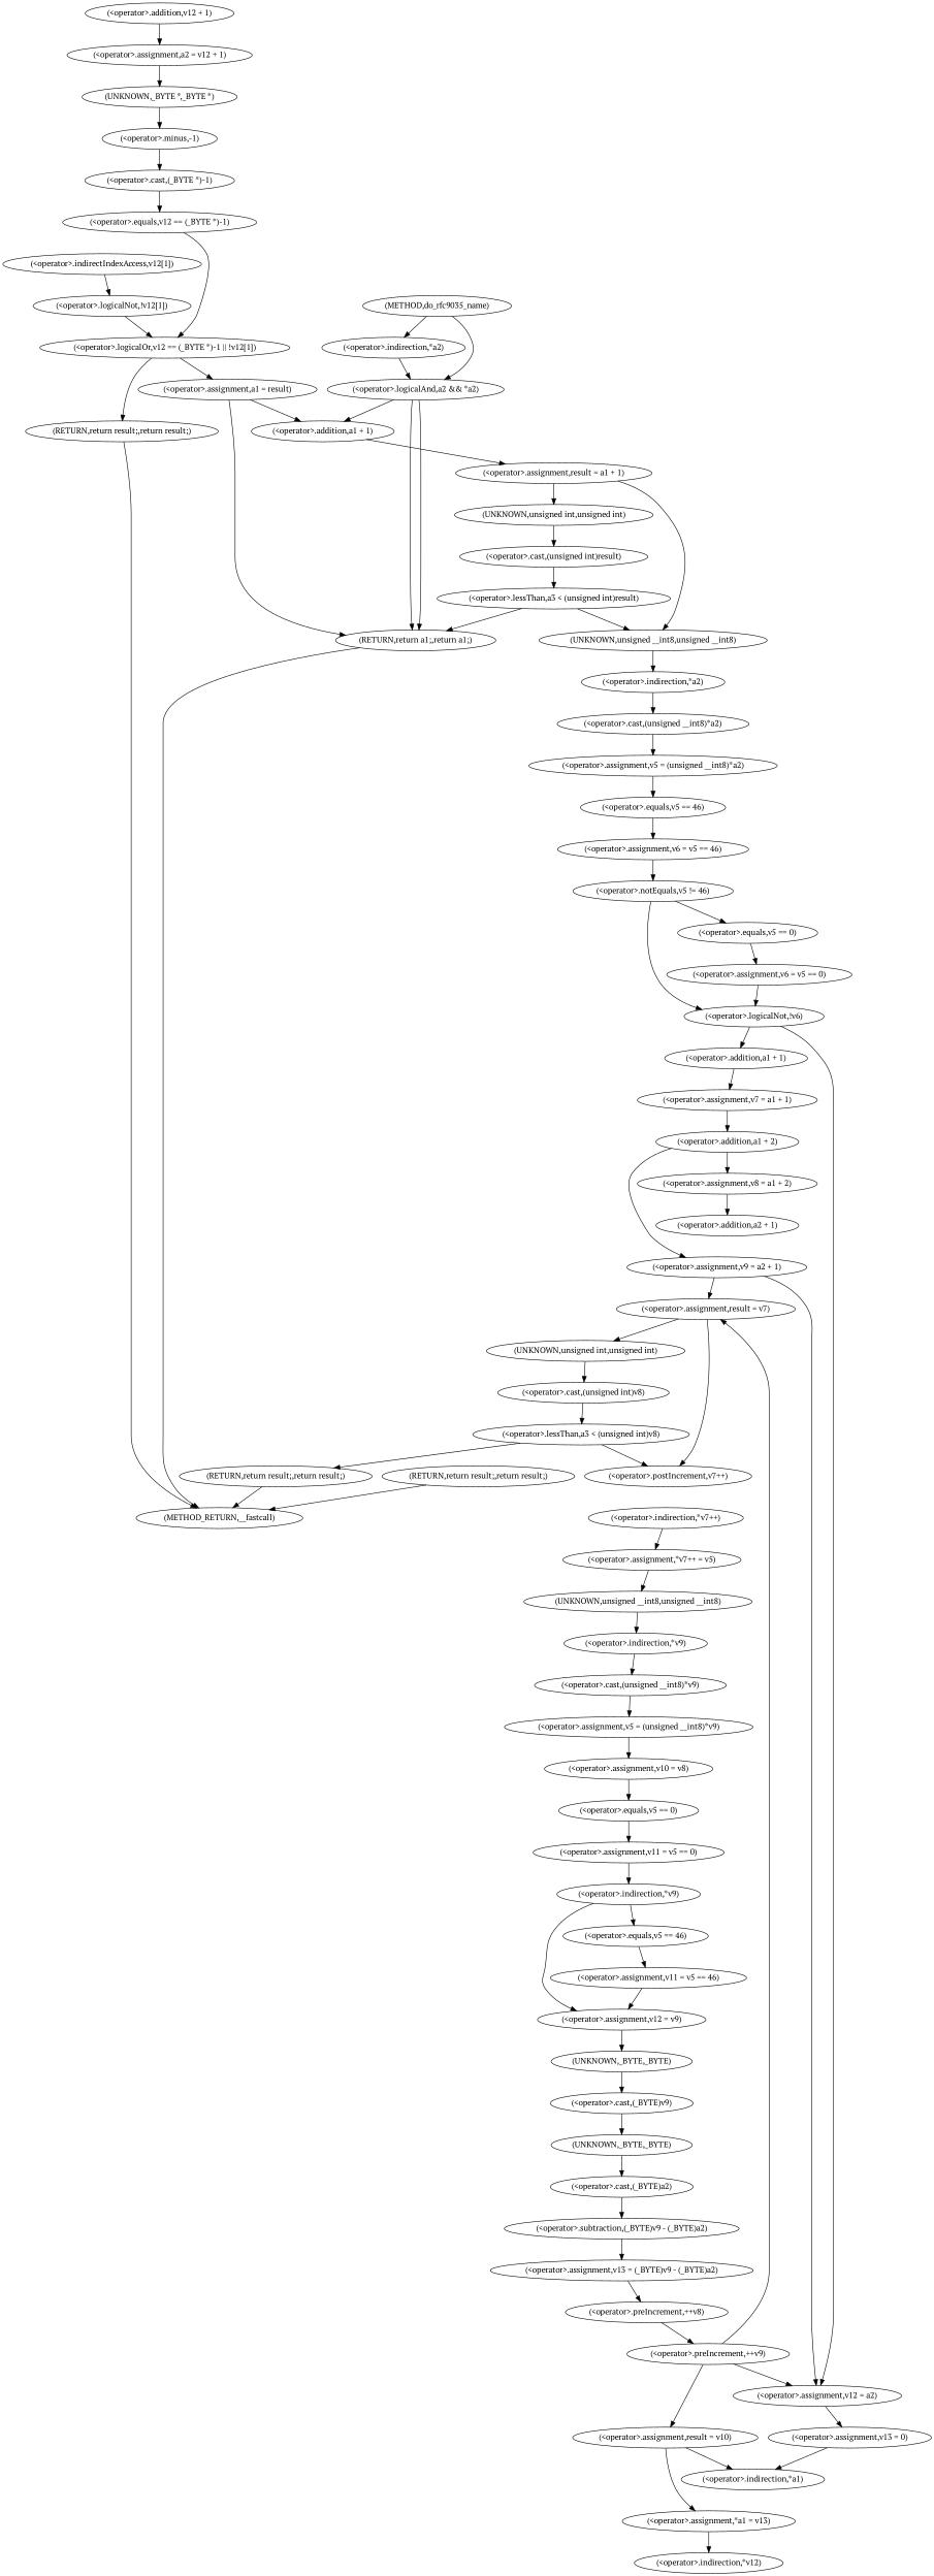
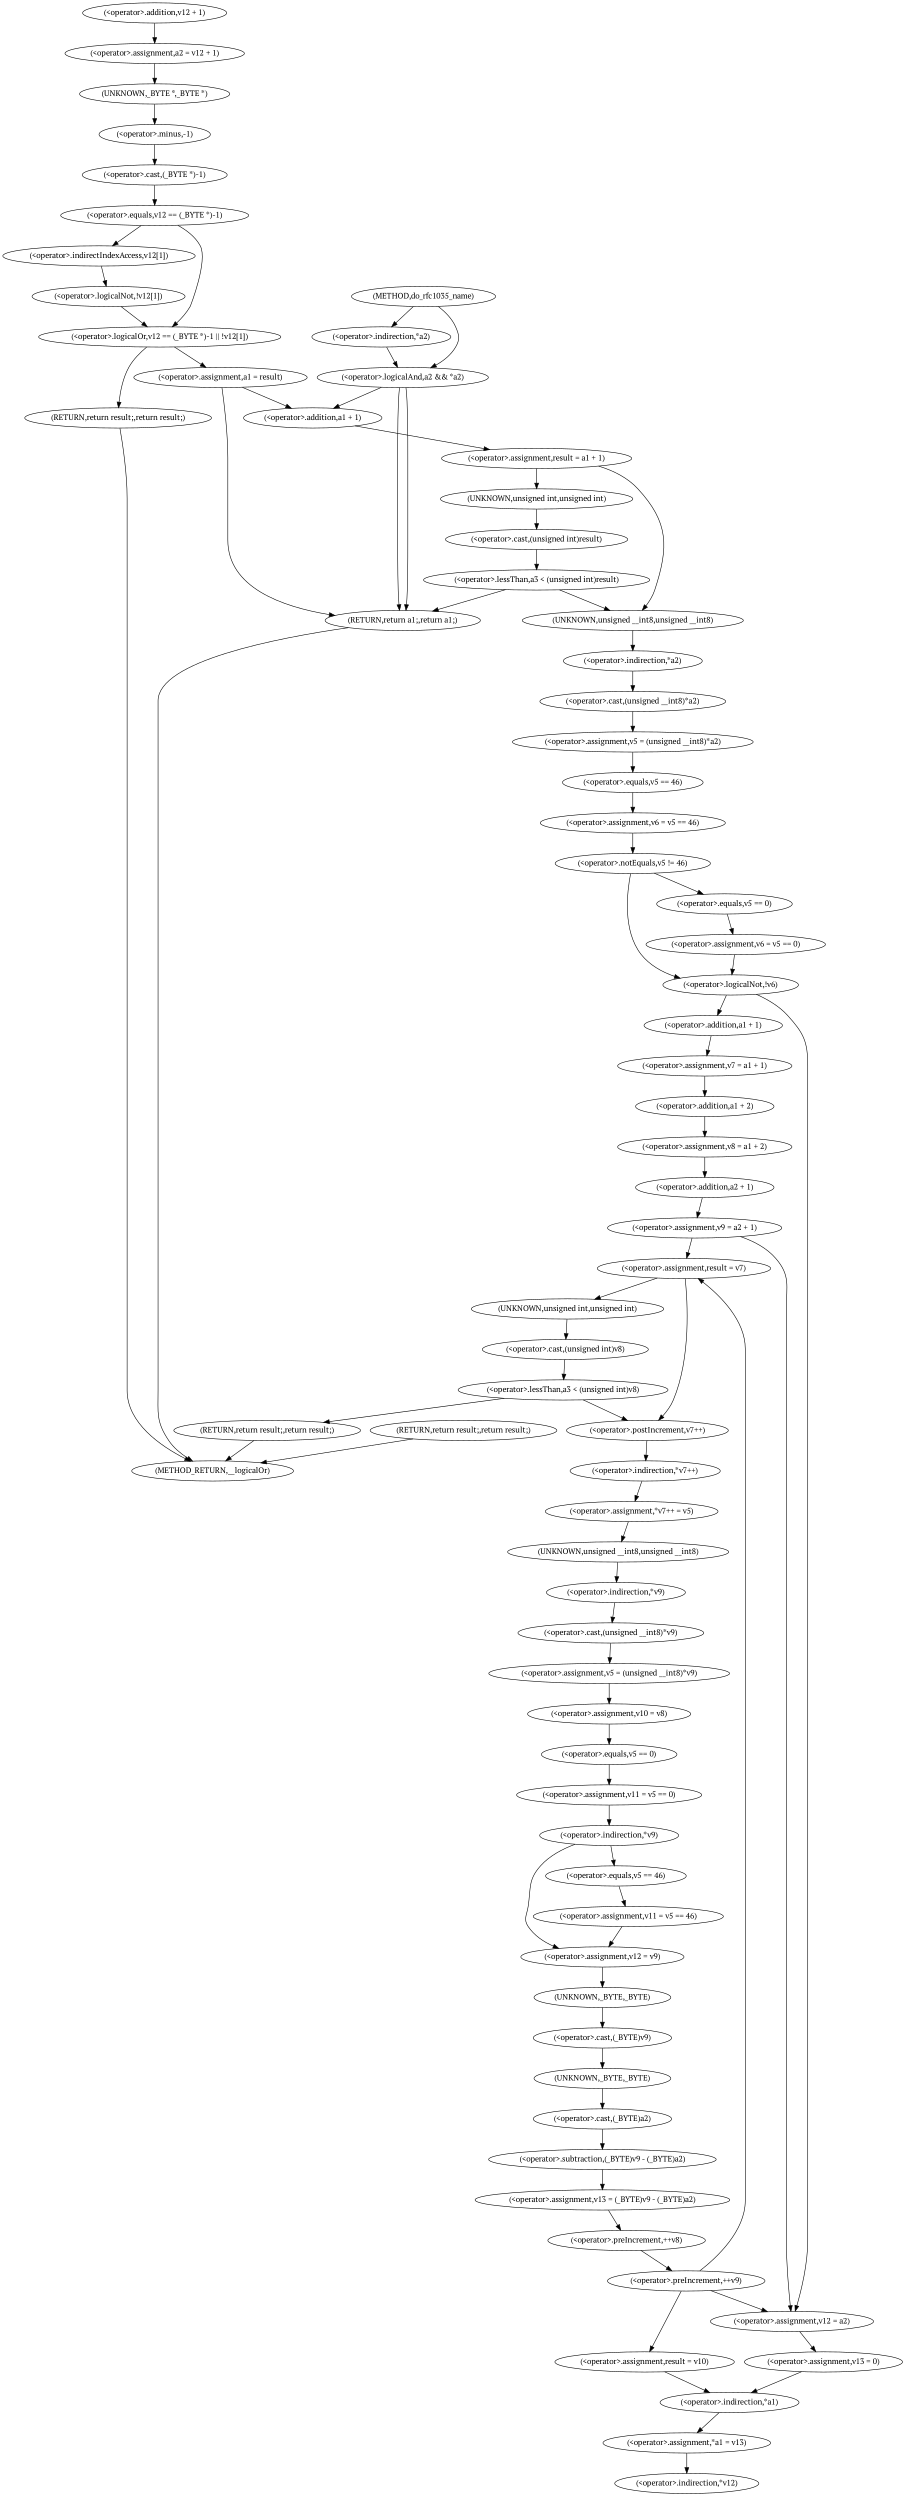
  digraph {
    fontname="PT Serif"
    node [fontname="PT Serif"]
    edge [fontname="PT Serif"]
    n1 [label="(<operator>.logicalAnd,a2 && *a2)"]
    n2 [label="(<operator>.addition,a1 + 1)"]
    n3 [label="(RETURN,return a1;,return a1;)"]
    n4 [label="(<operator>.assignment,result = a1 + 1)"]
-   n5 [label="(METHOD_RETURN,__fastcall)"]
+   n5 [label="(METHOD_RETURN,__logicalOr)"]
    n6 [label="(<operator>.indirection,*a2)"]
    n7 [label="(UNKNOWN,unsigned int,unsigned int)"]
    n8 [label="(UNKNOWN,unsigned __int8,unsigned __int8)"]
    n9 [label="(<operator>.cast,(unsigned int)result)"]
    n10 [label="(<operator>.indirection,*a2)"]
    n11 [label="(<operator>.lessThan,a3 < (unsigned int)result)"]
    n12 [label="(<operator>.assignment,v5 = (unsigned __int8)*a2)"]
    n13 [label="(<operator>.equals,v5 == 46)"]
    n14 [label="(<operator>.assignment,v6 = v5 == 46)"]
    n15 [label="(<operator>.cast,(unsigned __int8)*a2)"]
    n16 [label="(<operator>.notEquals,v5 != 46)"]
    n17 [label="(<operator>.equals,v5 == 0)"]
    n18 [label="(<operator>.logicalNot,!v6)"]
    n19 [label="(<operator>.assignment,v6 = v5 == 0)"]
    n20 [label="(<operator>.addition,a1 + 1)"]
    n21 [label="(<operator>.assignment,v12 = a2)"]
    n22 [label="(<operator>.assignment,v7 = a1 + 1)"]
    n23 [label="(<operator>.assignment,v13 = 0)"]
    n24 [label="(<operator>.addition,a1 + 2)"]
    n25 [label="(<operator>.assignment,v8 = a1 + 2)"]
    n26 [label="(<operator>.addition,a2 + 1)"]
    n27 [label="(<operator>.assignment,v9 = a2 + 1)"]
    n28 [label="(<operator>.assignment,result = v7)"]
    n29 [label="(UNKNOWN,unsigned int,unsigned int)"]
    n30 [label="(<operator>.postIncrement,v7++)"]
    n31 [label="(<operator>.cast,(unsigned int)v8)"]
    n32 [label="(<operator>.indirection,*v7++)"]
    n33 [label="(<operator>.lessThan,a3 < (unsigned int)v8)"]
    n34 [label="(RETURN,return result;,return result;)"]
    n35 [label="(<operator>.assignment,*v7++ = v5)"]
    n36 [label="(UNKNOWN,unsigned __int8,unsigned __int8)"]
    n37 [label="(<operator>.indirection,*v9)"]
    n38 [label="(<operator>.assignment,v5 = (unsigned __int8)*v9)"]
    n39 [label="(<operator>.assignment,v10 = v8)"]
    n40 [label="(<operator>.equals,v5 == 0)"]
    n41 [label="(<operator>.cast,(unsigned __int8)*v9)"]
    n42 [label="(<operator>.assignment,v11 = v5 == 0)"]
    n43 [label="(<operator>.indirection,*v9)"]
    n44 [label="(<operator>.equals,v5 == 46)"]
    n45 [label="(<operator>.assignment,v12 = v9)"]
    n46 [label="(<operator>.assignment,v11 = v5 == 46)"]
    n47 [label="(UNKNOWN,_BYTE,_BYTE)"]
    n48 [label="(<operator>.cast,(_BYTE)v9)"]
    n49 [label="(<operator>.assignment,v13 = (_BYTE)v9 - (_BYTE)a2)"]
    n50 [label="(<operator>.preIncrement,++v8)"]
    n51 [label="(<operator>.preIncrement,++v9)"]
    n52 [label="(<operator>.subtraction,(_BYTE)v9 - (_BYTE)a2)"]
    n53 [label="(UNKNOWN,_BYTE,_BYTE)"]
    n54 [label="(<operator>.cast,(_BYTE)a2)"]
    n55 [label="(<operator>.assignment,result = v10)"]
    n56 [label="(<operator>.indirection,*a1)"]
    n57 [label="(<operator>.assignment,*a1 = v13)"]
    n58 [label="(<operator>.indirection,*v12)"]
    n59 [label="(RETURN,return result;,return result;)"]
    n60 [label="(<operator>.addition,v12 + 1)"]
    n61 [label="(<operator>.assignment,a2 = v12 + 1)"]
    n62 [label="(UNKNOWN,_BYTE *,_BYTE *)"]
    n63 [label="(<operator>.minus,-1)"]
    n64 [label="(<operator>.logicalOr,v12 == (_BYTE *)-1 || !v12[1])"]
    n65 [label="(RETURN,return result;,return result;)"]
    n66 [label="(<operator>.assignment,a1 = result)"]
    n67 [label="(<operator>.equals,v12 == (_BYTE *)-1)"]
    n68 [label="(<operator>.indirectIndexAccess,v12[1])"]
    n69 [label="(<operator>.logicalNot,!v12[1])"]
    n70 [label="(<operator>.cast,(_BYTE *)-1)"]
-   n71 [label="(METHOD,do_rfc9035_name)"]
+   n71 [label="(METHOD,do_rfc1035_name)"]
    n1 -> n2
    n1 -> n3
    n1 -> n3
    n2 -> n4
    n3 -> n5
    n4 -> n7
    n4 -> n8
    n6 -> n1
    n7 -> n9
    n8 -> n10
    n9 -> n11
    n10 -> n15
    n11 -> n3
    n11 -> n8
    n12 -> n13
    n13 -> n14
    n14 -> n16
    n15 -> n12
    n16 -> n17
    n16 -> n18
    n17 -> n19
    n18 -> n20
    n18 -> n21
    n19 -> n18
    n20 -> n22
    n21 -> n23
    n22 -> n24
    n23 -> n56
    n24 -> n25
    n25 -> n26
-   n24 -> n27
+   n26 -> n27
    n27 -> n21
    n27 -> n28
    n28 -> n29
    n28 -> n30
    n29 -> n31
+   n30 -> n32
    n31 -> n33
    n32 -> n35
    n33 -> n30
    n33 -> n34
    n34 -> n5
    n35 -> n36
    n36 -> n37
    n37 -> n41
    n38 -> n39
    n39 -> n40
    n40 -> n42
    n41 -> n38
    n42 -> n43
    n43 -> n44
    n43 -> n45
    n44 -> n46
    n45 -> n47
    n46 -> n45
    n47 -> n48
    n48 -> n53
    n49 -> n50
    n50 -> n51
    n51 -> n21
    n51 -> n28
    n51 -> n55
    n52 -> n49
    n53 -> n54
    n54 -> n52
    n55 -> n56
-   n55 -> n57
+   n56 -> n57
    n57 -> n58
    n59 -> n5
    n60 -> n61
    n61 -> n62
    n62 -> n63
    n63 -> n70
    n64 -> n65
    n64 -> n66
    n65 -> n5
    n66 -> n2
    n66 -> n3
    n67 -> n64
+   n67 -> n68
    n68 -> n69
    n69 -> n64
    n70 -> n67
    n71 -> n1
    n71 -> n6
  }
